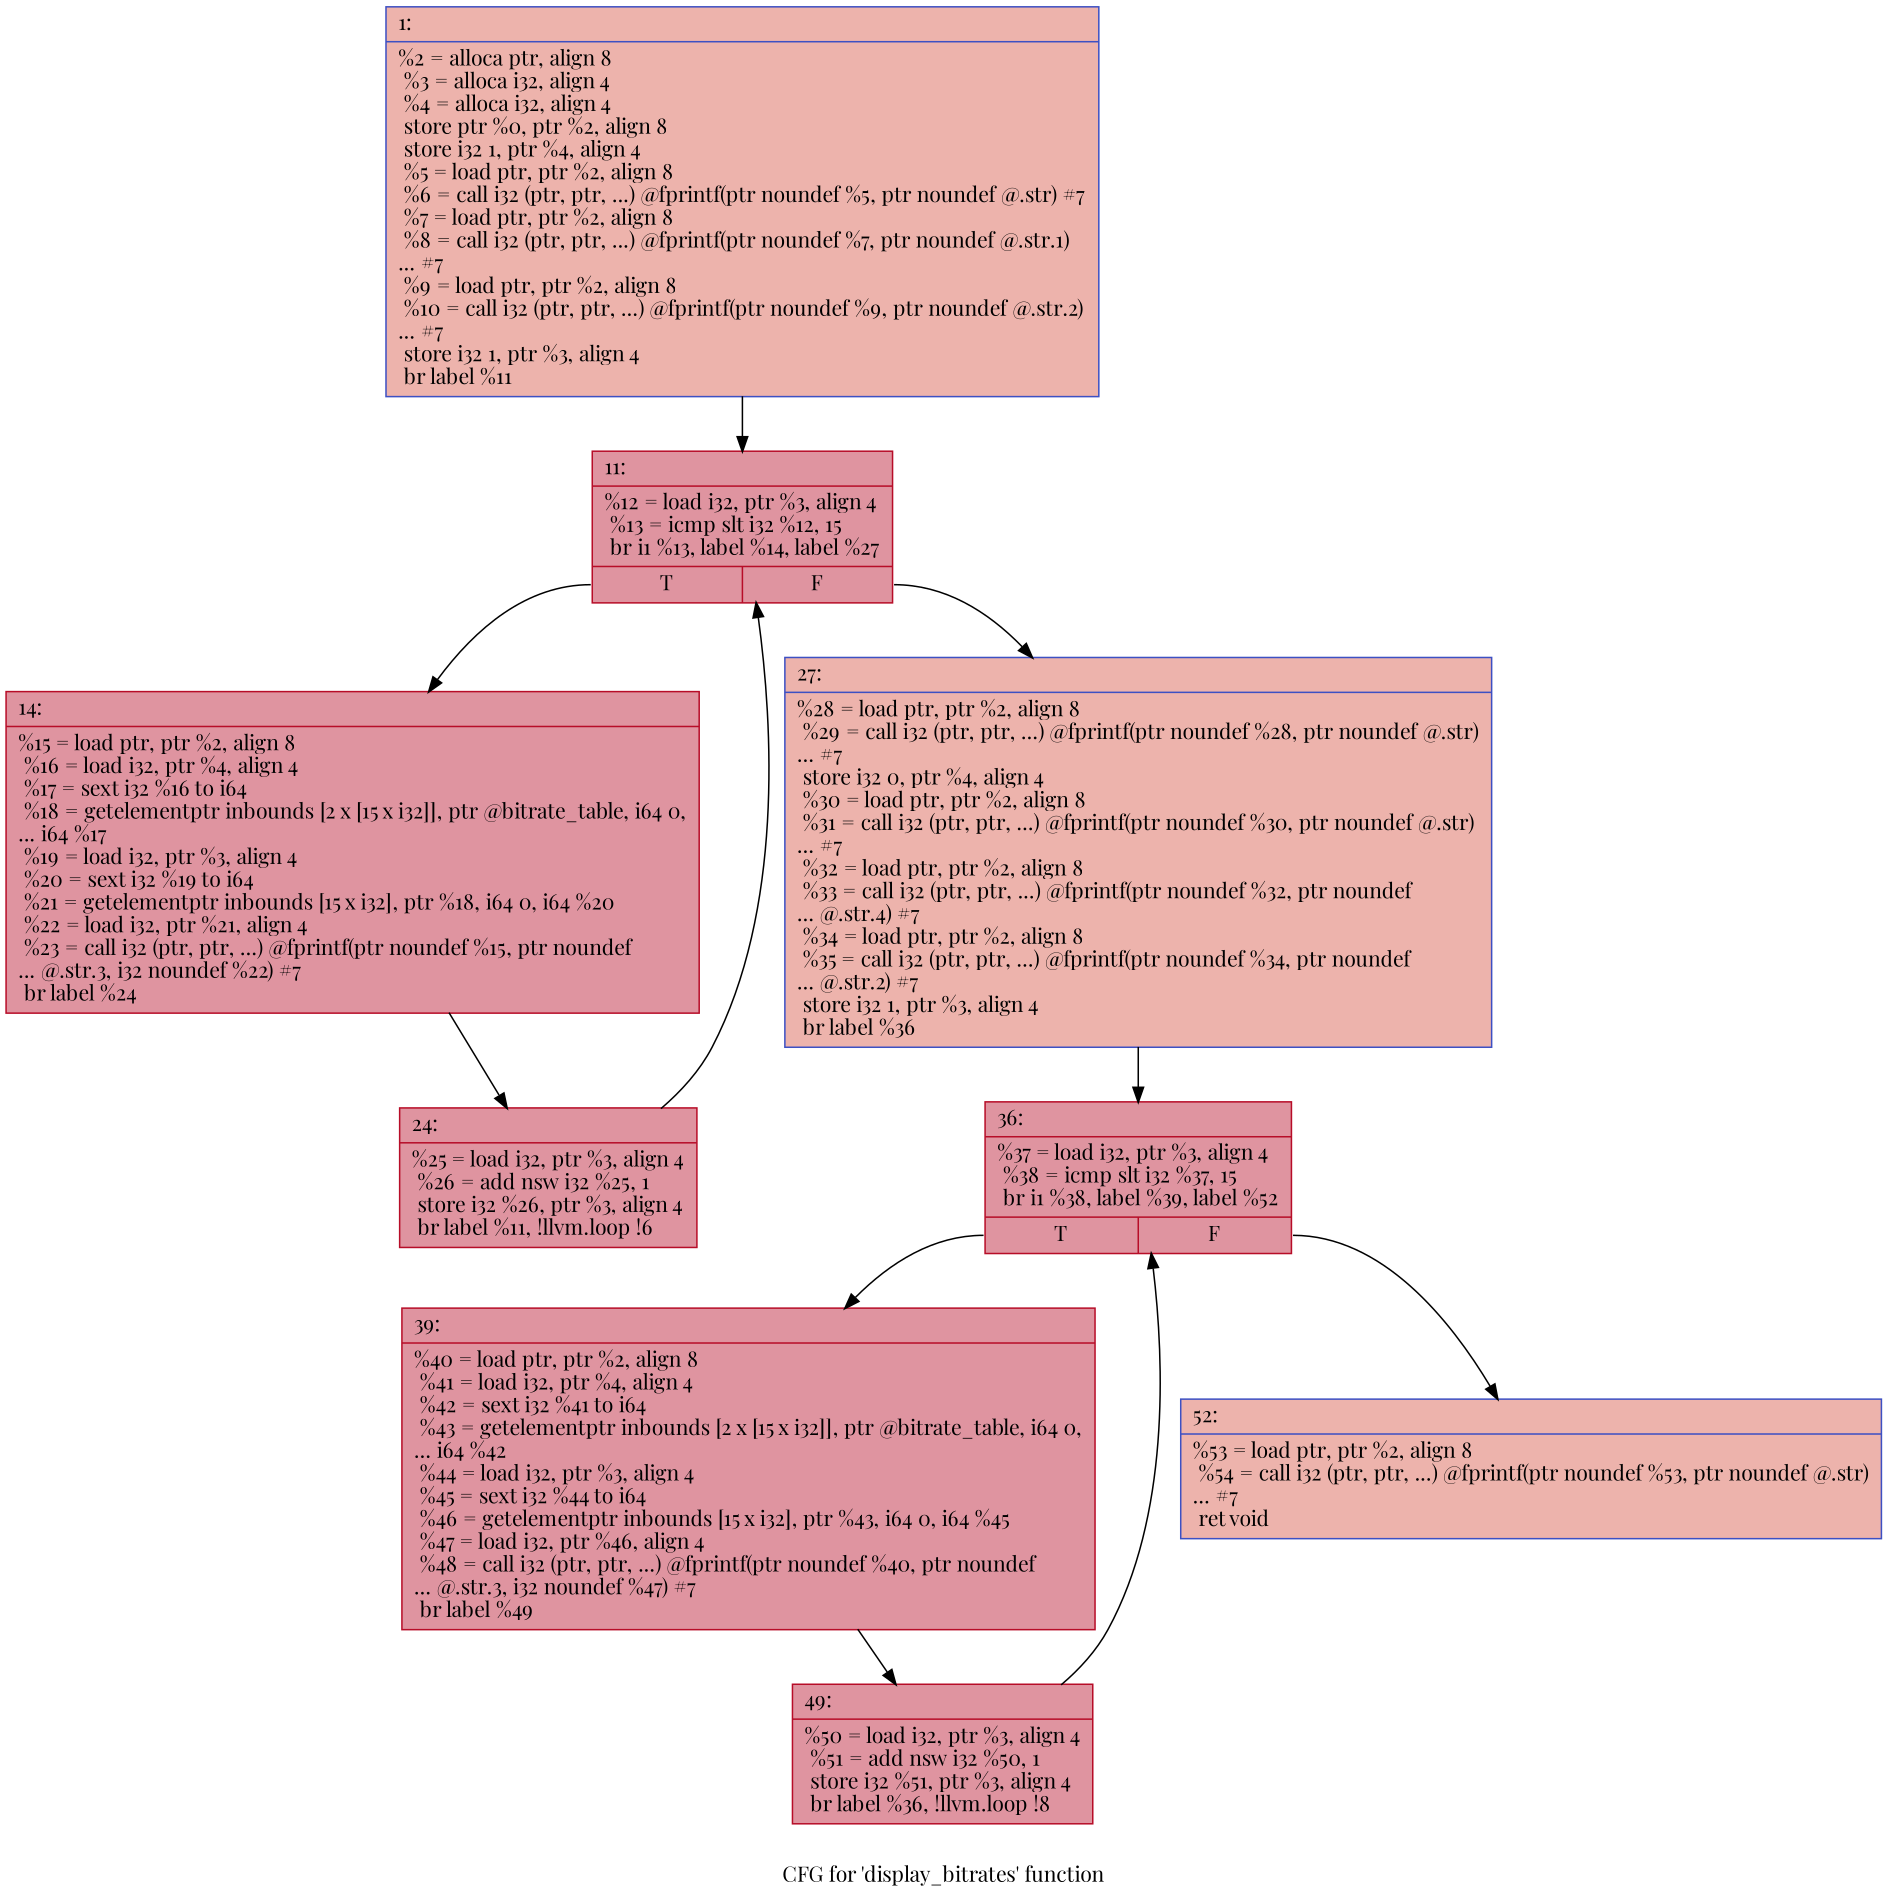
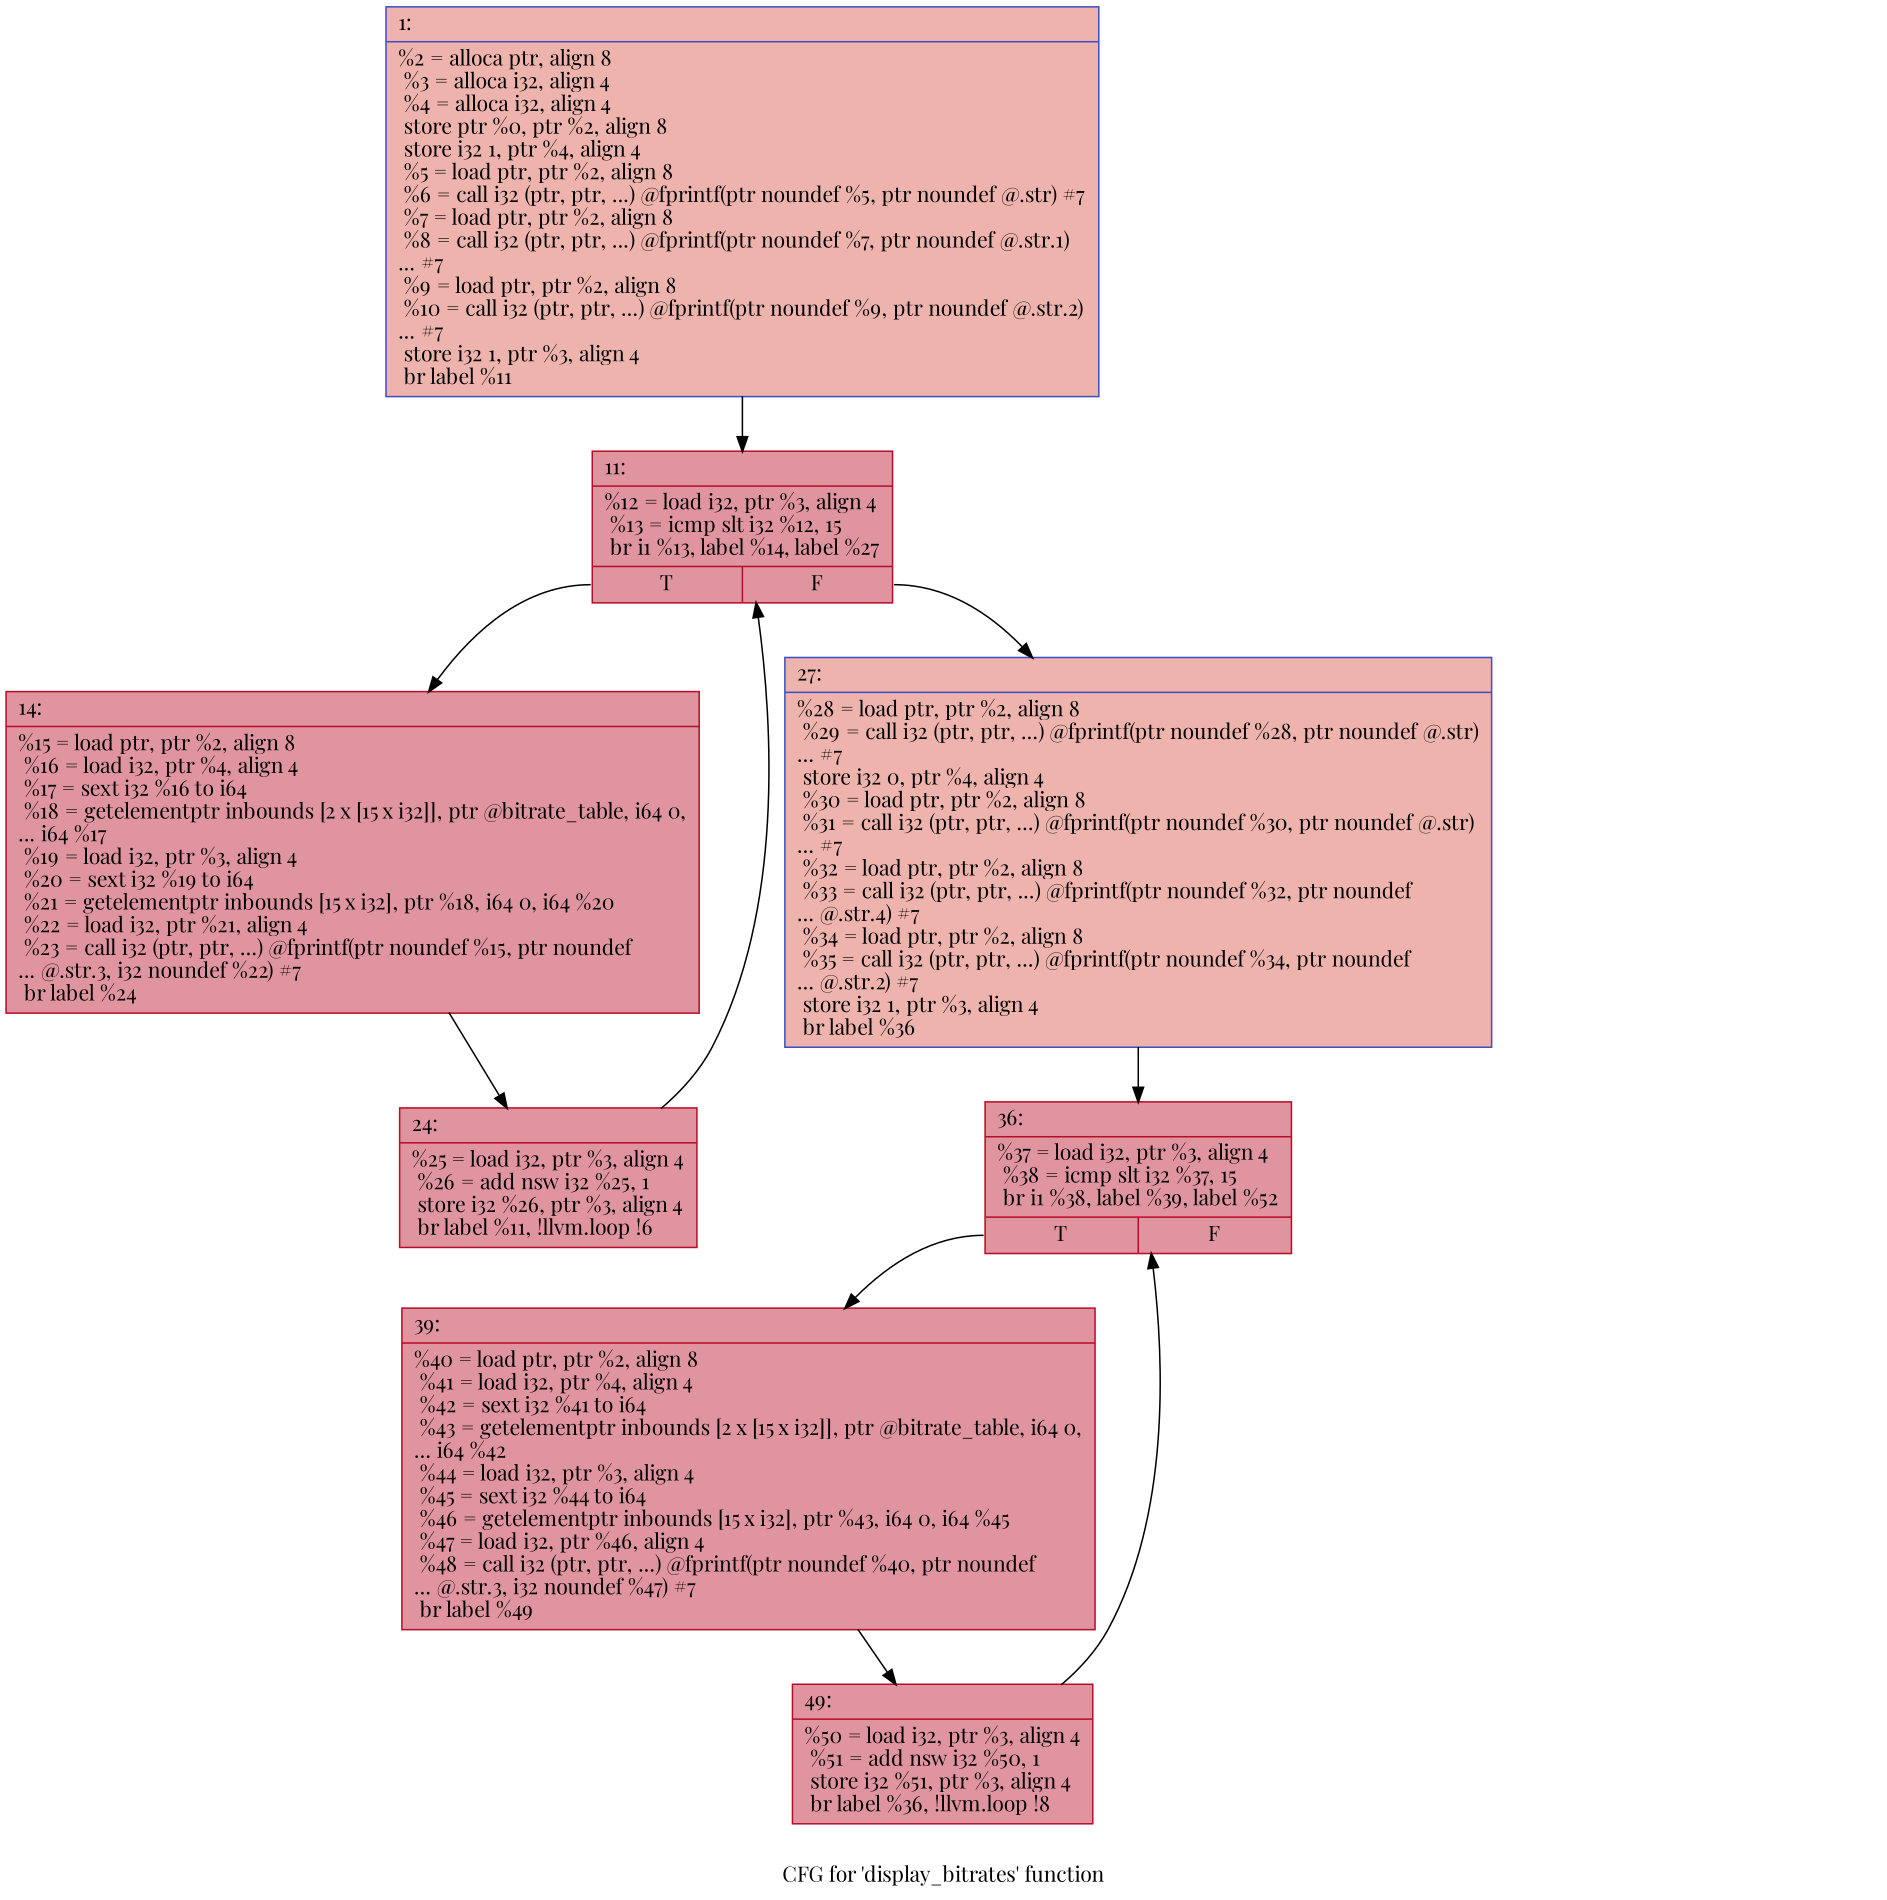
  digraph {
    label="CFG for 'display_bitrates' function"
    fontname="Playfair Display"
    node [color="#b70d28ff" fillcolor="#b70d2870" fontname="Playfair Display" shape=record style=filled]
    edge [fontname="Playfair Display"]
    n1 [color="#3d50c3ff" fillcolor="#d6524470" label="{1:\l|  %2 = alloca ptr, align 8\l  %3 = alloca i32, align 4\l  %4 = alloca i32, align 4\l  store ptr %0, ptr %2, align 8\l  store i32 1, ptr %4, align 4\l  %5 = load ptr, ptr %2, align 8\l  %6 = call i32 (ptr, ptr, ...) @fprintf(ptr noundef %5, ptr noundef @.str) #7\l  %7 = load ptr, ptr %2, align 8\l  %8 = call i32 (ptr, ptr, ...) @fprintf(ptr noundef %7, ptr noundef @.str.1)\l... #7\l  %9 = load ptr, ptr %2, align 8\l  %10 = call i32 (ptr, ptr, ...) @fprintf(ptr noundef %9, ptr noundef @.str.2)\l... #7\l  store i32 1, ptr %3, align 4\l  br label %11\l}"]
    n2 [label="{11:\l|  %12 = load i32, ptr %3, align 4\l  %13 = icmp slt i32 %12, 15\l  br i1 %13, label %14, label %27\l|{<s0>T|<s1>F}}"]
    n3 [label="{14:\l|  %15 = load ptr, ptr %2, align 8\l  %16 = load i32, ptr %4, align 4\l  %17 = sext i32 %16 to i64\l  %18 = getelementptr inbounds [2 x [15 x i32]], ptr @bitrate_table, i64 0,\l... i64 %17\l  %19 = load i32, ptr %3, align 4\l  %20 = sext i32 %19 to i64\l  %21 = getelementptr inbounds [15 x i32], ptr %18, i64 0, i64 %20\l  %22 = load i32, ptr %21, align 4\l  %23 = call i32 (ptr, ptr, ...) @fprintf(ptr noundef %15, ptr noundef\l... @.str.3, i32 noundef %22) #7\l  br label %24\l}"]
    n4 [color="#3d50c3ff" fillcolor="#d6524470" label="{27:\l|  %28 = load ptr, ptr %2, align 8\l  %29 = call i32 (ptr, ptr, ...) @fprintf(ptr noundef %28, ptr noundef @.str)\l... #7\l  store i32 0, ptr %4, align 4\l  %30 = load ptr, ptr %2, align 8\l  %31 = call i32 (ptr, ptr, ...) @fprintf(ptr noundef %30, ptr noundef @.str)\l... #7\l  %32 = load ptr, ptr %2, align 8\l  %33 = call i32 (ptr, ptr, ...) @fprintf(ptr noundef %32, ptr noundef\l... @.str.4) #7\l  %34 = load ptr, ptr %2, align 8\l  %35 = call i32 (ptr, ptr, ...) @fprintf(ptr noundef %34, ptr noundef\l... @.str.2) #7\l  store i32 1, ptr %3, align 4\l  br label %36\l}"]
    n5 [label="{24:\l|  %25 = load i32, ptr %3, align 4\l  %26 = add nsw i32 %25, 1\l  store i32 %26, ptr %3, align 4\l  br label %11, !llvm.loop !6\l}"]
    n6 [label="{36:\l|  %37 = load i32, ptr %3, align 4\l  %38 = icmp slt i32 %37, 15\l  br i1 %38, label %39, label %52\l|{<s0>T|<s1>F}}"]
    n7 [label="{39:\l|  %40 = load ptr, ptr %2, align 8\l  %41 = load i32, ptr %4, align 4\l  %42 = sext i32 %41 to i64\l  %43 = getelementptr inbounds [2 x [15 x i32]], ptr @bitrate_table, i64 0,\l... i64 %42\l  %44 = load i32, ptr %3, align 4\l  %45 = sext i32 %44 to i64\l  %46 = getelementptr inbounds [15 x i32], ptr %43, i64 0, i64 %45\l  %47 = load i32, ptr %46, align 4\l  %48 = call i32 (ptr, ptr, ...) @fprintf(ptr noundef %40, ptr noundef\l... @.str.3, i32 noundef %47) #7\l  br label %49\l}"]
-   n8 [color="#3d50c3ff" fillcolor="#d6524470" label="{52:\l|  %53 = load ptr, ptr %2, align 8\l  %54 = call i32 (ptr, ptr, ...) @fprintf(ptr noundef %53, ptr noundef @.str)\l... #7\l  ret void\l}"]
    n9 [label="{49:\l|  %50 = load i32, ptr %3, align 4\l  %51 = add nsw i32 %50, 1\l  store i32 %51, ptr %3, align 4\l  br label %36, !llvm.loop !8\l}"]
    n1 -> n2
    n2 -> n3 [tailport=s0]
    n2 -> n4 [tailport=s1]
    n3 -> n5
    n4 -> n6
    n5 -> n2
    n6 -> n7 [tailport=s0]
-   n6 -> n8 [tailport=s1]
    n7 -> n9
    n9 -> n6
  }
